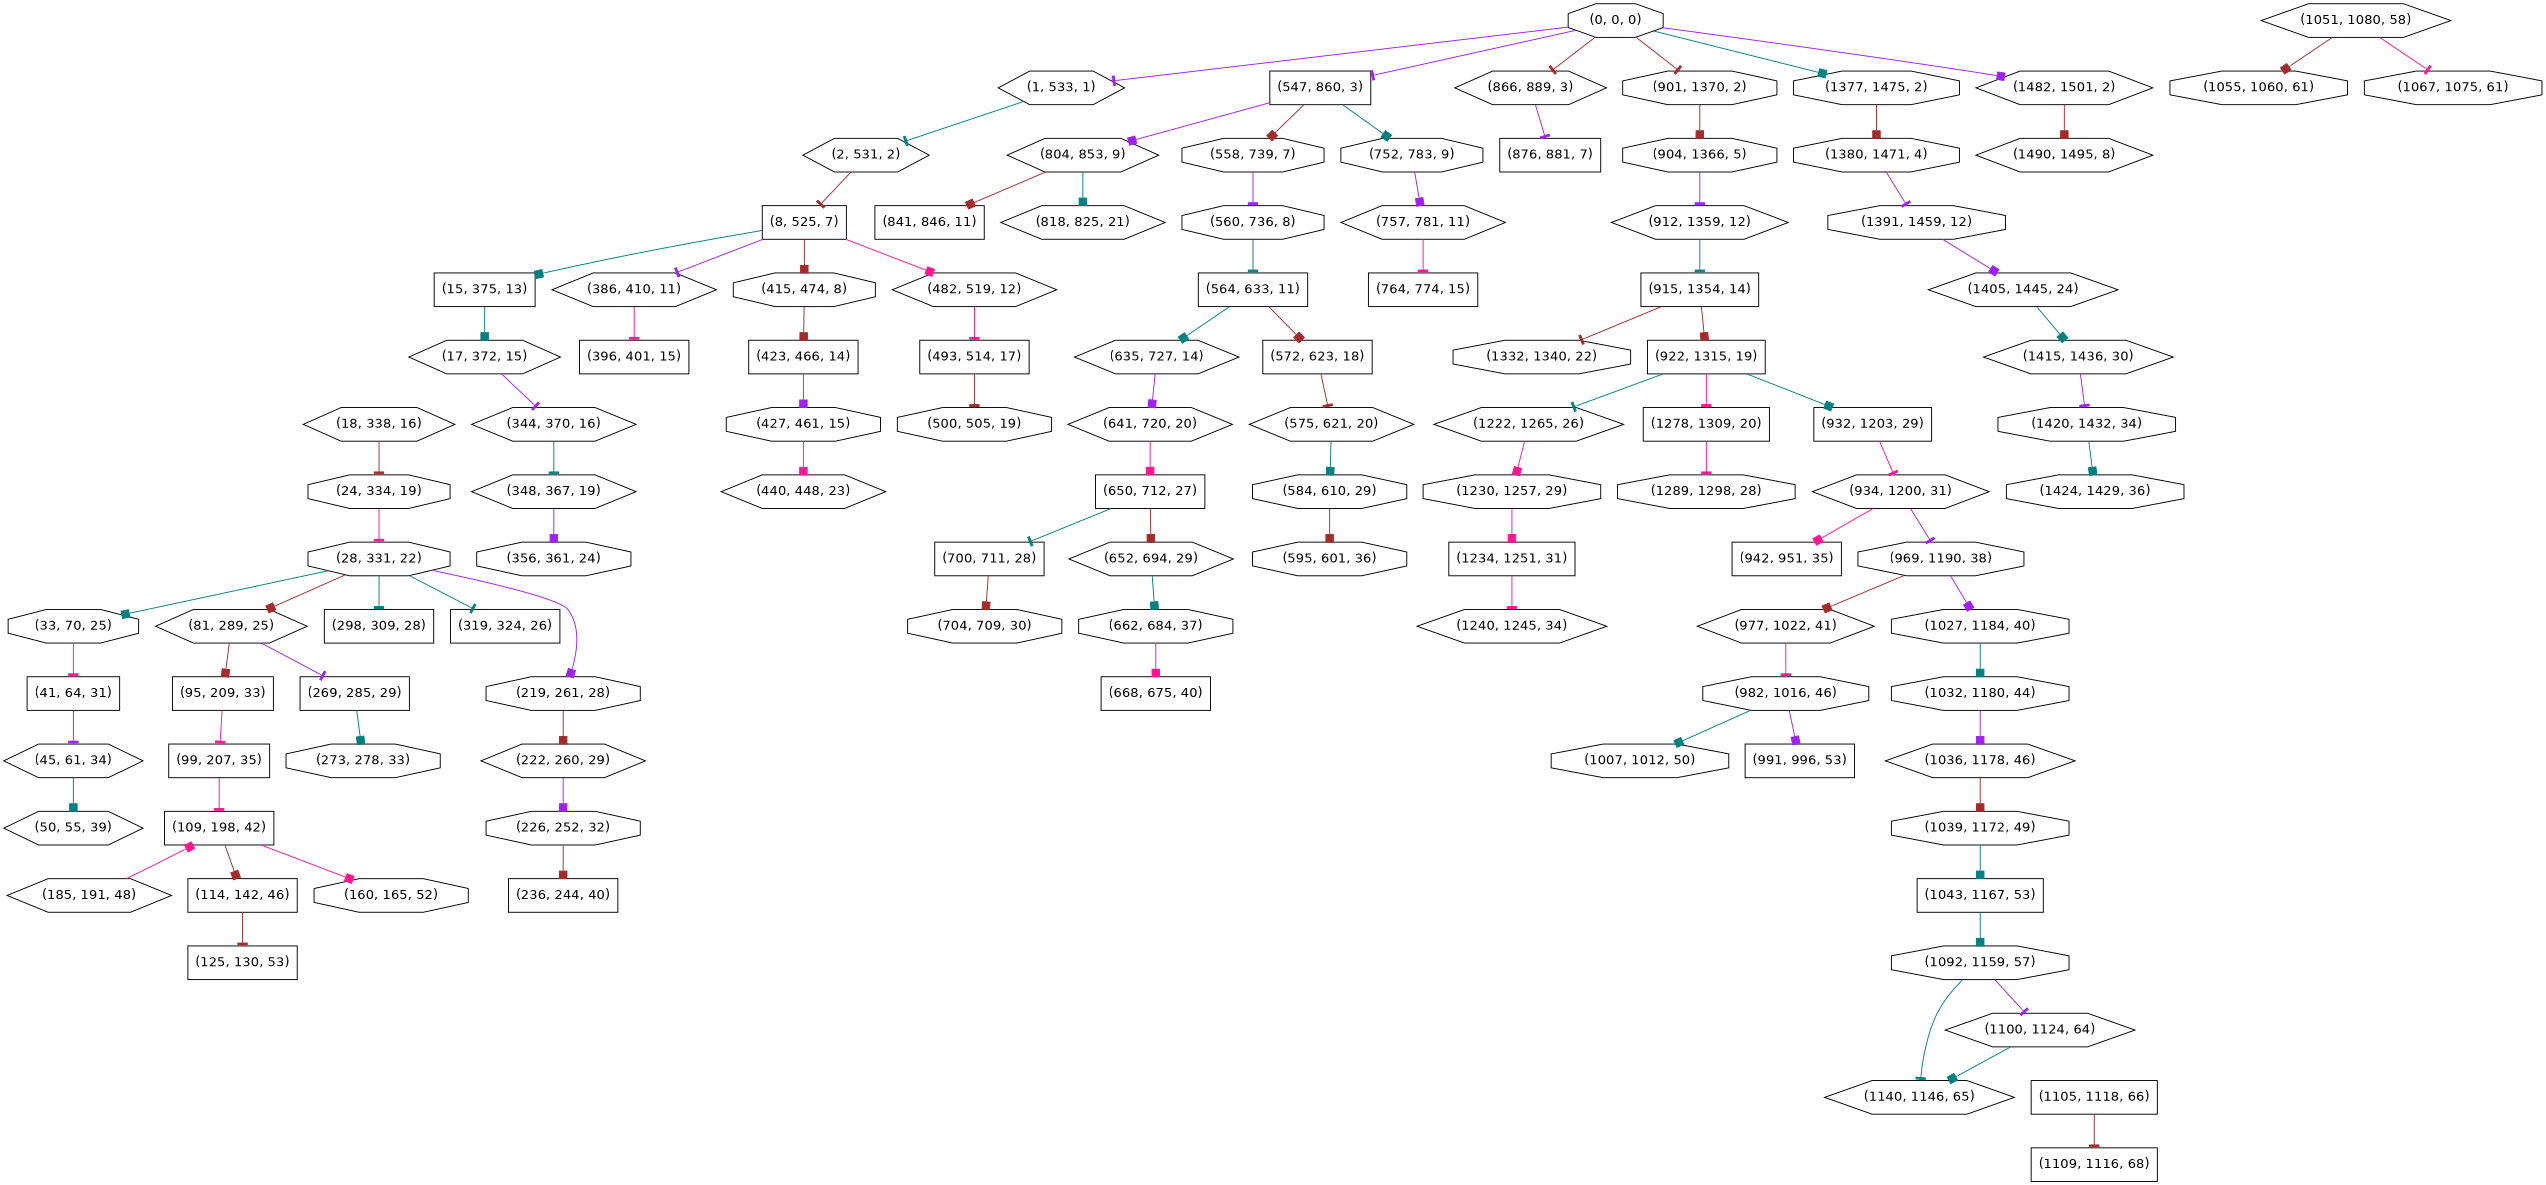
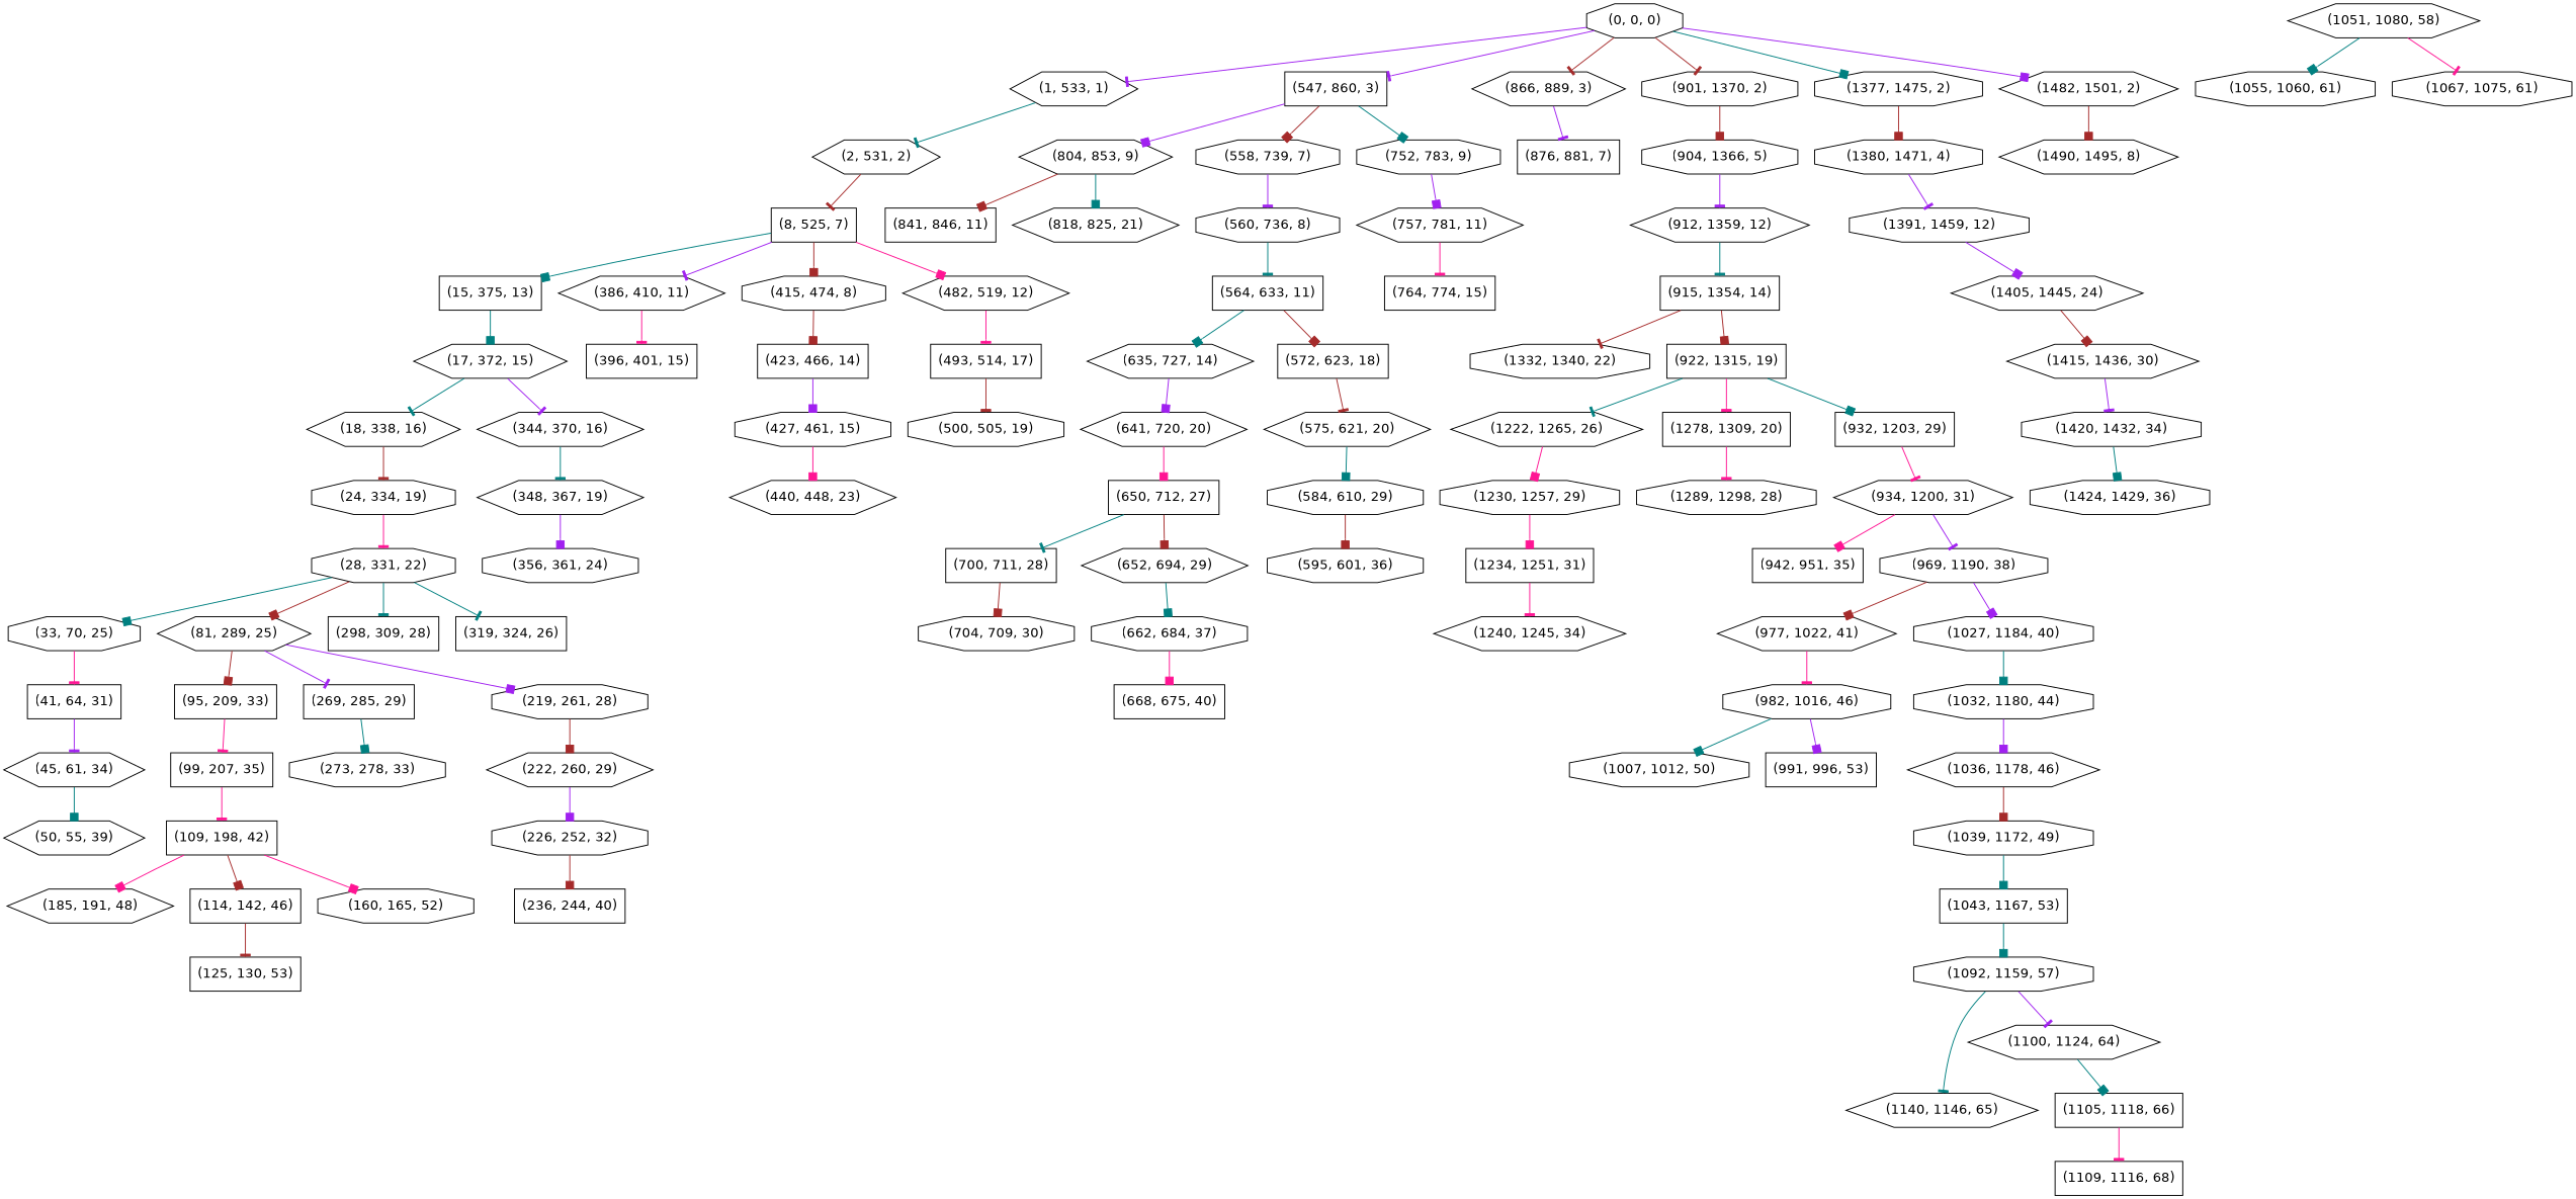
  digraph {
    fontname="DejaVu Sans"
    node [fontname="DejaVu Sans" shape=octagon]
    edge [arrowhead=box color=teal fontname="DejaVu Sans"]
    "(1, 533, 1)" [shape=hexagon]
    "(0, 0, 0)"
    "(547, 860, 3)" [shape=box]
    "(866, 889, 3)" [shape=hexagon]
    "(901, 1370, 2)"
    "(1377, 1475, 2)"
    "(1482, 1501, 2)" [shape=hexagon]
    "(2, 531, 2)" [shape=hexagon]
    "(558, 739, 7)"
    "(752, 783, 9)"
    "(804, 853, 9)" [shape=hexagon]
    "(876, 881, 7)" [shape=box]
    "(904, 1366, 5)"
    "(1380, 1471, 4)"
    "(1490, 1495, 8)" [shape=hexagon]
    "(8, 525, 7)" [shape=box]
    "(15, 375, 13)" [shape=box]
    "(386, 410, 11)" [shape=hexagon]
    "(415, 474, 8)"
    "(482, 519, 12)" [shape=hexagon]
    "(17, 372, 15)" [shape=hexagon]
    "(396, 401, 15)" [shape=box]
    "(423, 466, 14)" [shape=box]
    "(493, 514, 17)" [shape=box]
    "(18, 338, 16)" [shape=hexagon]
    "(344, 370, 16)" [shape=hexagon]
    "(24, 334, 19)"
    "(348, 367, 19)" [shape=hexagon]
    "(28, 331, 22)"
    "(33, 70, 25)"
    "(81, 289, 25)" [shape=hexagon]
    "(298, 309, 28)" [shape=box]
    "(319, 324, 26)" [shape=box]
    "(41, 64, 31)" [shape=box]
    "(95, 209, 33)" [shape=box]
    "(219, 261, 28)"
    "(269, 285, 29)" [shape=box]
    "(45, 61, 34)" [shape=hexagon]
    "(50, 55, 39)" [shape=hexagon]
    "(99, 207, 35)" [shape=box]
    "(222, 260, 29)" [shape=hexagon]
    "(273, 278, 33)"
    "(109, 198, 42)" [shape=box]
    "(114, 142, 46)" [shape=box]
    "(160, 165, 52)"
    "(185, 191, 48)" [shape=hexagon]
    "(125, 130, 53)" [shape=box]
    "(226, 252, 32)"
    "(236, 244, 40)" [shape=box]
    "(356, 361, 24)"
    "(427, 461, 15)"
    "(440, 448, 23)" [shape=hexagon]
    "(500, 505, 19)"
    "(560, 736, 8)"
    "(757, 781, 11)" [shape=hexagon]
    "(818, 825, 21)" [shape=hexagon]
    "(841, 846, 11)" [shape=box]
    n58 [label="(564, 633, 11)" shape=box]
    "(572, 623, 18)" [shape=box]
    "(635, 727, 14)" [shape=hexagon]
    "(575, 621, 20)" [shape=hexagon]
    "(641, 720, 20)" [shape=hexagon]
    "(584, 610, 29)"
    "(595, 601, 36)"
    "(650, 712, 27)" [shape=box]
    "(652, 694, 29)" [shape=hexagon]
    "(700, 711, 28)" [shape=box]
    "(662, 684, 37)"
    "(704, 709, 30)"
    "(668, 675, 40)" [shape=box]
    "(764, 774, 15)" [shape=box]
    "(912, 1359, 12)" [shape=hexagon]
    "(915, 1354, 14)" [shape=box]
    "(922, 1315, 19)" [shape=box]
    "(1332, 1340, 22)"
    "(932, 1203, 29)" [shape=box]
    "(1222, 1265, 26)" [shape=hexagon]
    "(1278, 1309, 20)" [shape=box]
    "(934, 1200, 31)" [shape=hexagon]
    "(1230, 1257, 29)"
    "(1289, 1298, 28)"
    "(942, 951, 35)" [shape=box]
    "(969, 1190, 38)"
    "(977, 1022, 41)" [shape=hexagon]
    "(1027, 1184, 40)"
    "(982, 1016, 46)"
    "(1032, 1180, 44)"
    "(991, 996, 53)" [shape=box]
    "(1007, 1012, 50)"
    "(1036, 1178, 46)" [shape=hexagon]
    "(1039, 1172, 49)"
    "(1043, 1167, 53)" [shape=box]
    "(1092, 1159, 57)"
    "(1051, 1080, 58)" [shape=hexagon]
    "(1055, 1060, 61)"
    "(1067, 1075, 61)"
    "(1100, 1124, 64)" [shape=hexagon]
    "(1140, 1146, 65)" [shape=hexagon]
    "(1105, 1118, 66)" [shape=box]
    "(1109, 1116, 68)" [shape=box]
    "(1234, 1251, 31)" [shape=box]
    "(1240, 1245, 34)" [shape=hexagon]
    "(1391, 1459, 12)"
    "(1405, 1445, 24)" [shape=hexagon]
    "(1415, 1436, 30)" [shape=hexagon]
    "(1420, 1432, 34)"
    "(1424, 1429, 36)"
    "(1, 533, 1)" -> "(2, 531, 2)" [arrowhead=tee]
    "(0, 0, 0)" -> "(1, 533, 1)" [arrowhead=tee color=purple]
    "(0, 0, 0)" -> "(547, 860, 3)" [arrowhead=tee color=purple]
    "(0, 0, 0)" -> "(866, 889, 3)" [arrowhead=tee color=brown]
    "(0, 0, 0)" -> "(901, 1370, 2)" [arrowhead=tee color=brown]
    "(0, 0, 0)" -> "(1377, 1475, 2)"
    "(0, 0, 0)" -> "(1482, 1501, 2)" [color=purple]
    "(547, 860, 3)" -> "(558, 739, 7)" [color=brown]
    "(547, 860, 3)" -> "(752, 783, 9)"
    "(547, 860, 3)" -> "(804, 853, 9)" [color=purple]
    "(866, 889, 3)" -> "(876, 881, 7)" [arrowhead=tee color=purple]
    "(901, 1370, 2)" -> "(904, 1366, 5)" [color=brown]
    "(1377, 1475, 2)" -> "(1380, 1471, 4)" [color=brown]
    "(1482, 1501, 2)" -> "(1490, 1495, 8)" [color=brown]
    "(2, 531, 2)" -> "(8, 525, 7)" [arrowhead=tee color=brown]
    "(558, 739, 7)" -> "(560, 736, 8)" [arrowhead=tee color=purple]
    "(752, 783, 9)" -> "(757, 781, 11)" [color=purple]
    "(804, 853, 9)" -> "(818, 825, 21)"
    "(804, 853, 9)" -> "(841, 846, 11)" [color=brown]
    "(904, 1366, 5)" -> "(912, 1359, 12)" [arrowhead=tee color=purple]
    "(1380, 1471, 4)" -> "(1391, 1459, 12)" [arrowhead=tee color=purple]
    "(8, 525, 7)" -> "(15, 375, 13)"
    "(8, 525, 7)" -> "(386, 410, 11)" [arrowhead=tee color=purple]
    "(8, 525, 7)" -> "(415, 474, 8)" [color=brown]
    "(8, 525, 7)" -> "(482, 519, 12)" [color=deeppink]
    "(15, 375, 13)" -> "(17, 372, 15)"
    "(386, 410, 11)" -> "(396, 401, 15)" [arrowhead=tee color=deeppink]
    "(415, 474, 8)" -> "(423, 466, 14)" [color=brown]
    "(482, 519, 12)" -> "(493, 514, 17)" [arrowhead=tee color=deeppink]
+   "(17, 372, 15)" -> "(18, 338, 16)" [arrowhead=tee]
    "(17, 372, 15)" -> "(344, 370, 16)" [arrowhead=tee color=purple]
    "(423, 466, 14)" -> "(427, 461, 15)" [color=purple]
    "(493, 514, 17)" -> "(500, 505, 19)" [arrowhead=tee color=brown]
    "(18, 338, 16)" -> "(24, 334, 19)" [arrowhead=tee color=brown]
    "(344, 370, 16)" -> "(348, 367, 19)" [arrowhead=tee]
    "(24, 334, 19)" -> "(28, 331, 22)" [arrowhead=tee color=deeppink]
    "(348, 367, 19)" -> "(356, 361, 24)" [color=purple]
    "(28, 331, 22)" -> "(33, 70, 25)"
    "(28, 331, 22)" -> "(81, 289, 25)" [color=brown]
    "(28, 331, 22)" -> "(298, 309, 28)" [arrowhead=tee]
    "(28, 331, 22)" -> "(319, 324, 26)" [arrowhead=tee]
    "(33, 70, 25)" -> "(41, 64, 31)" [arrowhead=tee color=deeppink]
    "(81, 289, 25)" -> "(95, 209, 33)" [color=brown]
-   "(28, 331, 22)" -> "(219, 261, 28)" [color=purple]
+   "(81, 289, 25)" -> "(219, 261, 28)" [color=purple]
    "(81, 289, 25)" -> "(269, 285, 29)" [arrowhead=tee color=purple]
    "(41, 64, 31)" -> "(45, 61, 34)" [arrowhead=tee color=purple]
    "(95, 209, 33)" -> "(99, 207, 35)" [arrowhead=tee color=deeppink]
    "(219, 261, 28)" -> "(222, 260, 29)" [color=brown]
    "(269, 285, 29)" -> "(273, 278, 33)"
    "(45, 61, 34)" -> "(50, 55, 39)"
    "(99, 207, 35)" -> "(109, 198, 42)" [arrowhead=tee color=deeppink]
    "(222, 260, 29)" -> "(226, 252, 32)" [color=purple]
    "(109, 198, 42)" -> "(114, 142, 46)" [color=brown]
    "(109, 198, 42)" -> "(160, 165, 52)" [color=deeppink]
-   "(185, 191, 48)" -> "(109, 198, 42)" [color=deeppink]
+   "(109, 198, 42)" -> "(185, 191, 48)" [color=deeppink]
    "(114, 142, 46)" -> "(125, 130, 53)" [arrowhead=tee color=brown]
    "(226, 252, 32)" -> "(236, 244, 40)" [color=brown]
    "(427, 461, 15)" -> "(440, 448, 23)" [color=deeppink]
    "(560, 736, 8)" -> n58 [arrowhead=tee]
    "(757, 781, 11)" -> "(764, 774, 15)" [arrowhead=tee color=deeppink]
    n58 -> "(572, 623, 18)" [color=brown]
    n58 -> "(635, 727, 14)"
    "(572, 623, 18)" -> "(575, 621, 20)" [arrowhead=tee color=brown]
    "(635, 727, 14)" -> "(641, 720, 20)" [color=purple]
    "(575, 621, 20)" -> "(584, 610, 29)"
    "(641, 720, 20)" -> "(650, 712, 27)" [color=deeppink]
    "(584, 610, 29)" -> "(595, 601, 36)" [color=brown]
    "(650, 712, 27)" -> "(652, 694, 29)" [color=brown]
    "(650, 712, 27)" -> "(700, 711, 28)" [arrowhead=tee]
    "(652, 694, 29)" -> "(662, 684, 37)"
    "(700, 711, 28)" -> "(704, 709, 30)" [color=brown]
    "(662, 684, 37)" -> "(668, 675, 40)" [color=deeppink]
    "(912, 1359, 12)" -> "(915, 1354, 14)" [arrowhead=tee]
    "(915, 1354, 14)" -> "(922, 1315, 19)" [color=brown]
    "(915, 1354, 14)" -> "(1332, 1340, 22)" [arrowhead=tee color=brown]
    "(922, 1315, 19)" -> "(932, 1203, 29)"
    "(922, 1315, 19)" -> "(1222, 1265, 26)" [arrowhead=tee]
    "(922, 1315, 19)" -> "(1278, 1309, 20)" [arrowhead=tee color=deeppink]
    "(932, 1203, 29)" -> "(934, 1200, 31)" [arrowhead=tee color=deeppink]
    "(1222, 1265, 26)" -> "(1230, 1257, 29)" [color=deeppink]
    "(1278, 1309, 20)" -> "(1289, 1298, 28)" [arrowhead=tee color=deeppink]
    "(934, 1200, 31)" -> "(942, 951, 35)" [color=deeppink]
    "(934, 1200, 31)" -> "(969, 1190, 38)" [arrowhead=tee color=purple]
    "(1230, 1257, 29)" -> "(1234, 1251, 31)" [color=deeppink]
    "(969, 1190, 38)" -> "(977, 1022, 41)" [color=brown]
    "(969, 1190, 38)" -> "(1027, 1184, 40)" [color=purple]
    "(977, 1022, 41)" -> "(982, 1016, 46)" [arrowhead=tee color=deeppink]
    "(1027, 1184, 40)" -> "(1032, 1180, 44)"
    "(982, 1016, 46)" -> "(991, 996, 53)" [color=purple]
    "(982, 1016, 46)" -> "(1007, 1012, 50)"
    "(1032, 1180, 44)" -> "(1036, 1178, 46)" [color=purple]
    "(1036, 1178, 46)" -> "(1039, 1172, 49)" [color=brown]
    "(1039, 1172, 49)" -> "(1043, 1167, 53)"
    "(1043, 1167, 53)" -> "(1092, 1159, 57)"
    "(1092, 1159, 57)" -> "(1100, 1124, 64)" [arrowhead=tee color=purple]
    "(1092, 1159, 57)" -> "(1140, 1146, 65)" [arrowhead=tee]
-   "(1051, 1080, 58)" -> "(1055, 1060, 61)" [color=brown]
+   "(1051, 1080, 58)" -> "(1055, 1060, 61)"
    "(1051, 1080, 58)" -> "(1067, 1075, 61)" [arrowhead=tee color=deeppink]
-   "(1100, 1124, 64)" -> "(1140, 1146, 65)"
-   "(1105, 1118, 66)" -> "(1109, 1116, 68)" [arrowhead=tee color=brown]
+   "(1100, 1124, 64)" -> "(1105, 1118, 66)"
+   "(1105, 1118, 66)" -> "(1109, 1116, 68)" [arrowhead=tee color=deeppink]
    "(1234, 1251, 31)" -> "(1240, 1245, 34)" [arrowhead=tee color=deeppink]
    "(1391, 1459, 12)" -> "(1405, 1445, 24)" [color=purple]
-   "(1405, 1445, 24)" -> "(1415, 1436, 30)"
+   "(1405, 1445, 24)" -> "(1415, 1436, 30)" [color=brown]
    "(1415, 1436, 30)" -> "(1420, 1432, 34)" [arrowhead=tee color=purple]
    "(1420, 1432, 34)" -> "(1424, 1429, 36)"
  }
